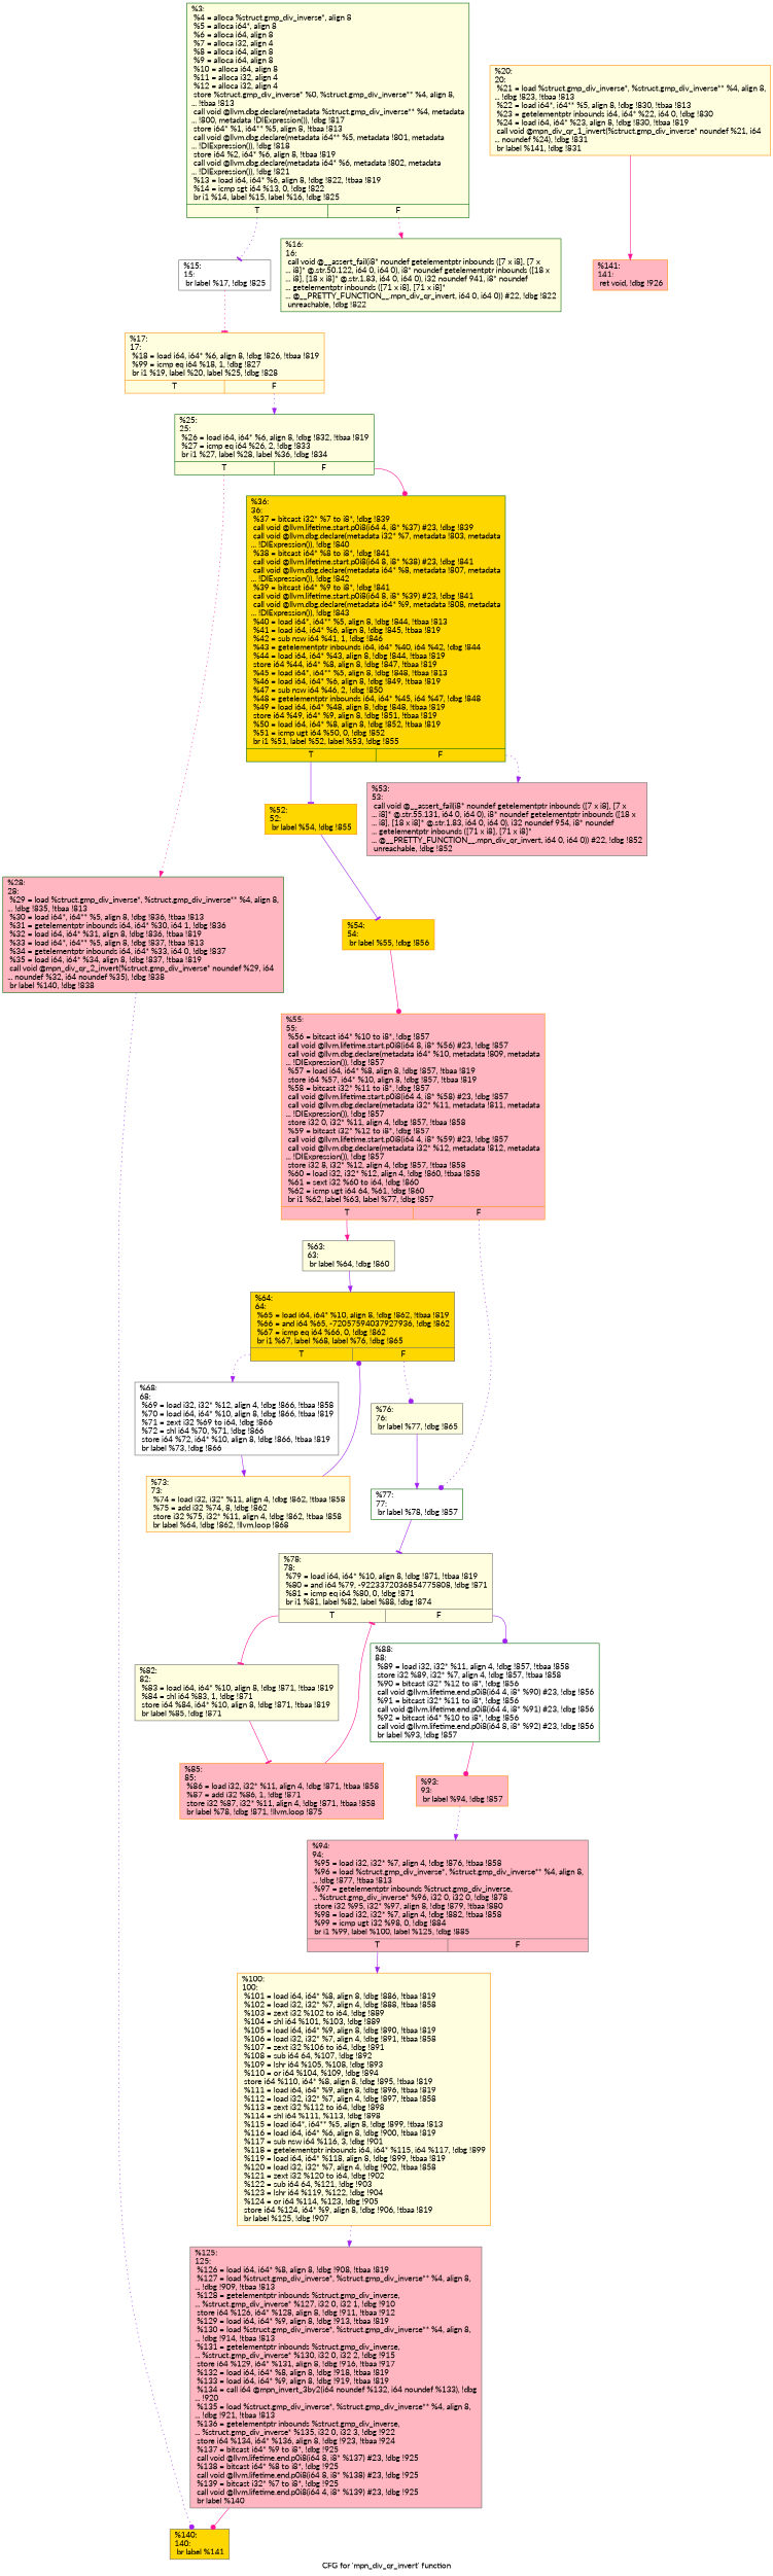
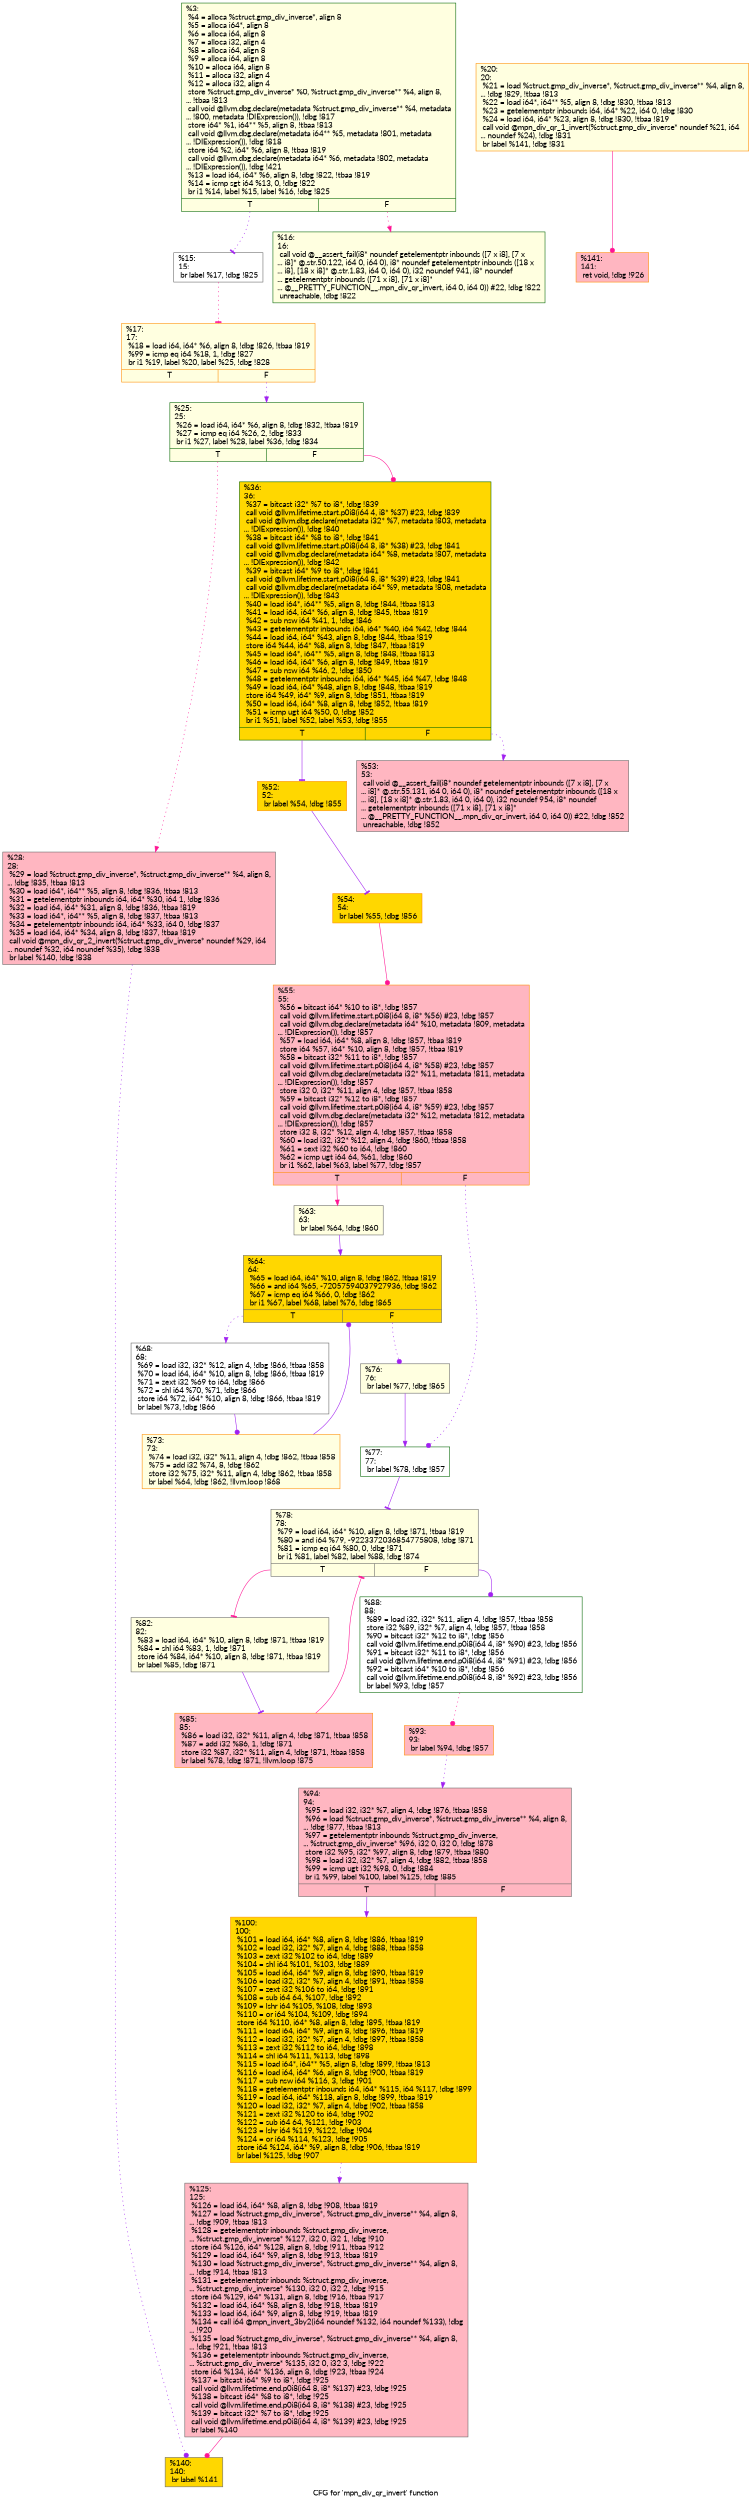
  digraph {
    fontname=Lato
    label="CFG for 'mpn_div_qr_invert' function"
    node [color=gray40 fillcolor=lightyellow fontname=Lato shape=record style=filled]
    edge [arrowhead=normal color=purple fontname=Lato style=solid]
-   n1 [color=darkgreen label="{%3:\l  %4 = alloca %struct.gmp_div_inverse*, align 8\l  %5 = alloca i64*, align 8\l  %6 = alloca i64, align 8\l  %7 = alloca i32, align 4\l  %8 = alloca i64, align 8\l  %9 = alloca i64, align 8\l  %10 = alloca i64, align 8\l  %11 = alloca i32, align 4\l  %12 = alloca i32, align 4\l  store %struct.gmp_div_inverse* %0, %struct.gmp_div_inverse** %4, align 8,\l... !tbaa !813\l  call void @llvm.dbg.declare(metadata %struct.gmp_div_inverse** %4, metadata\l... !800, metadata !DIExpression()), !dbg !817\l  store i64* %1, i64** %5, align 8, !tbaa !813\l  call void @llvm.dbg.declare(metadata i64** %5, metadata !801, metadata\l... !DIExpression()), !dbg !818\l  store i64 %2, i64* %6, align 8, !tbaa !819\l  call void @llvm.dbg.declare(metadata i64* %6, metadata !802, metadata\l... !DIExpression()), !dbg !821\l  %13 = load i64, i64* %6, align 8, !dbg !822, !tbaa !819\l  %14 = icmp sgt i64 %13, 0, !dbg !822\l  br i1 %14, label %15, label %16, !dbg !825\l|{<s0>T|<s1>F}}"]
+   n1 [color=darkgreen label="{%3:\l  %4 = alloca %struct.gmp_div_inverse*, align 8\l  %5 = alloca i64*, align 8\l  %6 = alloca i64, align 8\l  %7 = alloca i32, align 4\l  %8 = alloca i64, align 8\l  %9 = alloca i64, align 8\l  %10 = alloca i64, align 8\l  %11 = alloca i32, align 4\l  %12 = alloca i32, align 4\l  store %struct.gmp_div_inverse* %0, %struct.gmp_div_inverse** %4, align 8,\l... !tbaa !813\l  call void @llvm.dbg.declare(metadata %struct.gmp_div_inverse** %4, metadata\l... !800, metadata !DIExpression()), !dbg !817\l  store i64* %1, i64** %5, align 8, !tbaa !813\l  call void @llvm.dbg.declare(metadata i64** %5, metadata !801, metadata\l... !DIExpression()), !dbg !818\l  store i64 %2, i64* %6, align 8, !tbaa !819\l  call void @llvm.dbg.declare(metadata i64* %6, metadata !802, metadata\l... !DIExpression()), !dbg !421\l  %13 = load i64, i64* %6, align 8, !dbg !822, !tbaa !819\l  %14 = icmp sgt i64 %13, 0, !dbg !822\l  br i1 %14, label %15, label %16, !dbg !825\l|{<s0>T|<s1>F}}"]
    n2 [fillcolor=white label="{%15:\l15:                                               \l  br label %17, !dbg !825\l}"]
    n3 [color=darkgreen label="{%16:\l16:                                               \l  call void @__assert_fail(i8* noundef getelementptr inbounds ([7 x i8], [7 x\l... i8]* @.str.50.122, i64 0, i64 0), i8* noundef getelementptr inbounds ([18 x\l... i8], [18 x i8]* @.str.1.83, i64 0, i64 0), i32 noundef 941, i8* noundef\l... getelementptr inbounds ([71 x i8], [71 x i8]*\l... @__PRETTY_FUNCTION__.mpn_div_qr_invert, i64 0, i64 0)) #22, !dbg !822\l  unreachable, !dbg !822\l}"]
    n4 [color=darkorange label="{%17:\l17:                                               \l  %18 = load i64, i64* %6, align 8, !dbg !826, !tbaa !819\l  %99 = icmp eq i64 %18, 1, !dbg !827\l  br i1 %19, label %20, label %25, !dbg !828\l|{<s0>T|<s1>F}}"]
    n5 [color=darkgreen label="{%25:\l25:                                               \l  %26 = load i64, i64* %6, align 8, !dbg !832, !tbaa !819\l  %27 = icmp eq i64 %26, 2, !dbg !833\l  br i1 %27, label %28, label %36, !dbg !834\l|{<s0>T|<s1>F}}"]
-   n6 [color=darkorange label="{%20:\l20:                                               \l  %21 = load %struct.gmp_div_inverse*, %struct.gmp_div_inverse** %4, align 8,\l... !dbg !823, !tbaa !813\l  %22 = load i64*, i64** %5, align 8, !dbg !830, !tbaa !813\l  %23 = getelementptr inbounds i64, i64* %22, i64 0, !dbg !830\l  %24 = load i64, i64* %23, align 8, !dbg !830, !tbaa !819\l  call void @mpn_div_qr_1_invert(%struct.gmp_div_inverse* noundef %21, i64\l... noundef %24), !dbg !831\l  br label %141, !dbg !831\l}"]
+   n6 [color=darkorange label="{%20:\l20:                                               \l  %21 = load %struct.gmp_div_inverse*, %struct.gmp_div_inverse** %4, align 8,\l... !dbg !829, !tbaa !813\l  %22 = load i64*, i64** %5, align 8, !dbg !830, !tbaa !813\l  %23 = getelementptr inbounds i64, i64* %22, i64 0, !dbg !830\l  %24 = load i64, i64* %23, align 8, !dbg !830, !tbaa !819\l  call void @mpn_div_qr_1_invert(%struct.gmp_div_inverse* noundef %21, i64\l... noundef %24), !dbg !831\l  br label %141, !dbg !831\l}"]
    n7 [color=darkorange fillcolor=lightpink label="{%141:\l141:                                              \l  ret void, !dbg !926\l}"]
-   n8 [color=darkgreen fillcolor=lightpink label="{%28:\l28:                                               \l  %29 = load %struct.gmp_div_inverse*, %struct.gmp_div_inverse** %4, align 8,\l... !dbg !835, !tbaa !813\l  %30 = load i64*, i64** %5, align 8, !dbg !836, !tbaa !813\l  %31 = getelementptr inbounds i64, i64* %30, i64 1, !dbg !836\l  %32 = load i64, i64* %31, align 8, !dbg !836, !tbaa !819\l  %33 = load i64*, i64** %5, align 8, !dbg !837, !tbaa !813\l  %34 = getelementptr inbounds i64, i64* %33, i64 0, !dbg !837\l  %35 = load i64, i64* %34, align 8, !dbg !837, !tbaa !819\l  call void @mpn_div_qr_2_invert(%struct.gmp_div_inverse* noundef %29, i64\l... noundef %32, i64 noundef %35), !dbg !838\l  br label %140, !dbg !838\l}"]
+   n8 [fillcolor=lightpink label="{%28:\l28:                                               \l  %29 = load %struct.gmp_div_inverse*, %struct.gmp_div_inverse** %4, align 8,\l... !dbg !835, !tbaa !813\l  %30 = load i64*, i64** %5, align 8, !dbg !836, !tbaa !813\l  %31 = getelementptr inbounds i64, i64* %30, i64 1, !dbg !836\l  %32 = load i64, i64* %31, align 8, !dbg !836, !tbaa !819\l  %33 = load i64*, i64** %5, align 8, !dbg !837, !tbaa !813\l  %34 = getelementptr inbounds i64, i64* %33, i64 0, !dbg !837\l  %35 = load i64, i64* %34, align 8, !dbg !837, !tbaa !819\l  call void @mpn_div_qr_2_invert(%struct.gmp_div_inverse* noundef %29, i64\l... noundef %32, i64 noundef %35), !dbg !838\l  br label %140, !dbg !838\l}"]
    n9 [color=darkgreen fillcolor=gold label="{%36:\l36:                                               \l  %37 = bitcast i32* %7 to i8*, !dbg !839\l  call void @llvm.lifetime.start.p0i8(i64 4, i8* %37) #23, !dbg !839\l  call void @llvm.dbg.declare(metadata i32* %7, metadata !803, metadata\l... !DIExpression()), !dbg !840\l  %38 = bitcast i64* %8 to i8*, !dbg !841\l  call void @llvm.lifetime.start.p0i8(i64 8, i8* %38) #23, !dbg !841\l  call void @llvm.dbg.declare(metadata i64* %8, metadata !807, metadata\l... !DIExpression()), !dbg !842\l  %39 = bitcast i64* %9 to i8*, !dbg !841\l  call void @llvm.lifetime.start.p0i8(i64 8, i8* %39) #23, !dbg !841\l  call void @llvm.dbg.declare(metadata i64* %9, metadata !808, metadata\l... !DIExpression()), !dbg !843\l  %40 = load i64*, i64** %5, align 8, !dbg !844, !tbaa !813\l  %41 = load i64, i64* %6, align 8, !dbg !845, !tbaa !819\l  %42 = sub nsw i64 %41, 1, !dbg !846\l  %43 = getelementptr inbounds i64, i64* %40, i64 %42, !dbg !844\l  %44 = load i64, i64* %43, align 8, !dbg !844, !tbaa !819\l  store i64 %44, i64* %8, align 8, !dbg !847, !tbaa !819\l  %45 = load i64*, i64** %5, align 8, !dbg !848, !tbaa !813\l  %46 = load i64, i64* %6, align 8, !dbg !849, !tbaa !819\l  %47 = sub nsw i64 %46, 2, !dbg !850\l  %48 = getelementptr inbounds i64, i64* %45, i64 %47, !dbg !848\l  %49 = load i64, i64* %48, align 8, !dbg !848, !tbaa !819\l  store i64 %49, i64* %9, align 8, !dbg !851, !tbaa !819\l  %50 = load i64, i64* %8, align 8, !dbg !852, !tbaa !819\l  %51 = icmp ugt i64 %50, 0, !dbg !852\l  br i1 %51, label %52, label %53, !dbg !855\l|{<s0>T|<s1>F}}"]
    n10 [fillcolor=gold label="{%140:\l140:                                              \l  br label %141\l}"]
    n11 [color=darkorange fillcolor=gold label="{%52:\l52:                                               \l  br label %54, !dbg !855\l}"]
    n12 [fillcolor=lightpink label="{%53:\l53:                                               \l  call void @__assert_fail(i8* noundef getelementptr inbounds ([7 x i8], [7 x\l... i8]* @.str.55.131, i64 0, i64 0), i8* noundef getelementptr inbounds ([18 x\l... i8], [18 x i8]* @.str.1.83, i64 0, i64 0), i32 noundef 954, i8* noundef\l... getelementptr inbounds ([71 x i8], [71 x i8]*\l... @__PRETTY_FUNCTION__.mpn_div_qr_invert, i64 0, i64 0)) #22, !dbg !852\l  unreachable, !dbg !852\l}"]
    n13 [color=darkorange fillcolor=gold label="{%54:\l54:                                               \l  br label %55, !dbg !856\l}"]
    n14 [color=darkorange fillcolor=lightpink label="{%55:\l55:                                               \l  %56 = bitcast i64* %10 to i8*, !dbg !857\l  call void @llvm.lifetime.start.p0i8(i64 8, i8* %56) #23, !dbg !857\l  call void @llvm.dbg.declare(metadata i64* %10, metadata !809, metadata\l... !DIExpression()), !dbg !857\l  %57 = load i64, i64* %8, align 8, !dbg !857, !tbaa !819\l  store i64 %57, i64* %10, align 8, !dbg !857, !tbaa !819\l  %58 = bitcast i32* %11 to i8*, !dbg !857\l  call void @llvm.lifetime.start.p0i8(i64 4, i8* %58) #23, !dbg !857\l  call void @llvm.dbg.declare(metadata i32* %11, metadata !811, metadata\l... !DIExpression()), !dbg !857\l  store i32 0, i32* %11, align 4, !dbg !857, !tbaa !858\l  %59 = bitcast i32* %12 to i8*, !dbg !857\l  call void @llvm.lifetime.start.p0i8(i64 4, i8* %59) #23, !dbg !857\l  call void @llvm.dbg.declare(metadata i32* %12, metadata !812, metadata\l... !DIExpression()), !dbg !857\l  store i32 8, i32* %12, align 4, !dbg !857, !tbaa !858\l  %60 = load i32, i32* %12, align 4, !dbg !860, !tbaa !858\l  %61 = sext i32 %60 to i64, !dbg !860\l  %62 = icmp ugt i64 64, %61, !dbg !860\l  br i1 %62, label %63, label %77, !dbg !857\l|{<s0>T|<s1>F}}"]
    n15 [label="{%63:\l63:                                               \l  br label %64, !dbg !860\l}"]
    n16 [color=darkgreen fillcolor=white label="{%77:\l77:                                               \l  br label %78, !dbg !857\l}"]
    n17 [fillcolor=gold label="{%64:\l64:                                               \l  %65 = load i64, i64* %10, align 8, !dbg !862, !tbaa !819\l  %66 = and i64 %65, -72057594037927936, !dbg !862\l  %67 = icmp eq i64 %66, 0, !dbg !862\l  br i1 %67, label %68, label %76, !dbg !865\l|{<s0>T|<s1>F}}"]
    n18 [label="{%78:\l78:                                               \l  %79 = load i64, i64* %10, align 8, !dbg !871, !tbaa !819\l  %80 = and i64 %79, -9223372036854775808, !dbg !871\l  %81 = icmp eq i64 %80, 0, !dbg !871\l  br i1 %81, label %82, label %88, !dbg !874\l|{<s0>T|<s1>F}}"]
    n19 [fillcolor=white label="{%68:\l68:                                               \l  %69 = load i32, i32* %12, align 4, !dbg !866, !tbaa !858\l  %70 = load i64, i64* %10, align 8, !dbg !866, !tbaa !819\l  %71 = zext i32 %69 to i64, !dbg !866\l  %72 = shl i64 %70, %71, !dbg !866\l  store i64 %72, i64* %10, align 8, !dbg !866, !tbaa !819\l  br label %73, !dbg !866\l}"]
    n20 [label="{%76:\l76:                                               \l  br label %77, !dbg !865\l}"]
    n21 [label="{%82:\l82:                                               \l  %83 = load i64, i64* %10, align 8, !dbg !871, !tbaa !819\l  %84 = shl i64 %83, 1, !dbg !871\l  store i64 %84, i64* %10, align 8, !dbg !871, !tbaa !819\l  br label %85, !dbg !871\l}"]
    n22 [color=darkgreen fillcolor=white label="{%88:\l88:                                               \l  %89 = load i32, i32* %11, align 4, !dbg !857, !tbaa !858\l  store i32 %89, i32* %7, align 4, !dbg !857, !tbaa !858\l  %90 = bitcast i32* %12 to i8*, !dbg !856\l  call void @llvm.lifetime.end.p0i8(i64 4, i8* %90) #23, !dbg !856\l  %91 = bitcast i32* %11 to i8*, !dbg !856\l  call void @llvm.lifetime.end.p0i8(i64 4, i8* %91) #23, !dbg !856\l  %92 = bitcast i64* %10 to i8*, !dbg !856\l  call void @llvm.lifetime.end.p0i8(i64 8, i8* %92) #23, !dbg !856\l  br label %93, !dbg !857\l}"]
    n23 [color=darkorange label="{%73:\l73:                                               \l  %74 = load i32, i32* %11, align 4, !dbg !862, !tbaa !858\l  %75 = add i32 %74, 8, !dbg !862\l  store i32 %75, i32* %11, align 4, !dbg !862, !tbaa !858\l  br label %64, !dbg !862, !llvm.loop !868\l}"]
    n24 [color=darkorange fillcolor=lightpink label="{%85:\l85:                                               \l  %86 = load i32, i32* %11, align 4, !dbg !871, !tbaa !858\l  %87 = add i32 %86, 1, !dbg !871\l  store i32 %87, i32* %11, align 4, !dbg !871, !tbaa !858\l  br label %78, !dbg !871, !llvm.loop !875\l}"]
    n25 [color=darkorange fillcolor=lightpink label="{%93:\l93:                                               \l  br label %94, !dbg !857\l}"]
    n26 [fillcolor=lightpink label="{%94:\l94:                                               \l  %95 = load i32, i32* %7, align 4, !dbg !876, !tbaa !858\l  %96 = load %struct.gmp_div_inverse*, %struct.gmp_div_inverse** %4, align 8,\l... !dbg !877, !tbaa !813\l  %97 = getelementptr inbounds %struct.gmp_div_inverse,\l... %struct.gmp_div_inverse* %96, i32 0, i32 0, !dbg !878\l  store i32 %95, i32* %97, align 8, !dbg !879, !tbaa !880\l  %98 = load i32, i32* %7, align 4, !dbg !882, !tbaa !858\l  %99 = icmp ugt i32 %98, 0, !dbg !884\l  br i1 %99, label %100, label %125, !dbg !885\l|{<s0>T|<s1>F}}"]
-   n27 [color=darkorange label="{%100:\l100:                                              \l  %101 = load i64, i64* %8, align 8, !dbg !886, !tbaa !819\l  %102 = load i32, i32* %7, align 4, !dbg !888, !tbaa !858\l  %103 = zext i32 %102 to i64, !dbg !889\l  %104 = shl i64 %101, %103, !dbg !889\l  %105 = load i64, i64* %9, align 8, !dbg !890, !tbaa !819\l  %106 = load i32, i32* %7, align 4, !dbg !891, !tbaa !858\l  %107 = zext i32 %106 to i64, !dbg !891\l  %108 = sub i64 64, %107, !dbg !892\l  %109 = lshr i64 %105, %108, !dbg !893\l  %110 = or i64 %104, %109, !dbg !894\l  store i64 %110, i64* %8, align 8, !dbg !895, !tbaa !819\l  %111 = load i64, i64* %9, align 8, !dbg !896, !tbaa !819\l  %112 = load i32, i32* %7, align 4, !dbg !897, !tbaa !858\l  %113 = zext i32 %112 to i64, !dbg !898\l  %114 = shl i64 %111, %113, !dbg !898\l  %115 = load i64*, i64** %5, align 8, !dbg !899, !tbaa !813\l  %116 = load i64, i64* %6, align 8, !dbg !900, !tbaa !819\l  %117 = sub nsw i64 %116, 3, !dbg !901\l  %118 = getelementptr inbounds i64, i64* %115, i64 %117, !dbg !899\l  %119 = load i64, i64* %118, align 8, !dbg !899, !tbaa !819\l  %120 = load i32, i32* %7, align 4, !dbg !902, !tbaa !858\l  %121 = zext i32 %120 to i64, !dbg !902\l  %122 = sub i64 64, %121, !dbg !903\l  %123 = lshr i64 %119, %122, !dbg !904\l  %124 = or i64 %114, %123, !dbg !905\l  store i64 %124, i64* %9, align 8, !dbg !906, !tbaa !819\l  br label %125, !dbg !907\l}"]
+   n27 [color=darkorange fillcolor=gold label="{%100:\l100:                                              \l  %101 = load i64, i64* %8, align 8, !dbg !886, !tbaa !819\l  %102 = load i32, i32* %7, align 4, !dbg !888, !tbaa !858\l  %103 = zext i32 %102 to i64, !dbg !889\l  %104 = shl i64 %101, %103, !dbg !889\l  %105 = load i64, i64* %9, align 8, !dbg !890, !tbaa !819\l  %106 = load i32, i32* %7, align 4, !dbg !891, !tbaa !858\l  %107 = zext i32 %106 to i64, !dbg !891\l  %108 = sub i64 64, %107, !dbg !892\l  %109 = lshr i64 %105, %108, !dbg !893\l  %110 = or i64 %104, %109, !dbg !894\l  store i64 %110, i64* %8, align 8, !dbg !895, !tbaa !819\l  %111 = load i64, i64* %9, align 8, !dbg !896, !tbaa !819\l  %112 = load i32, i32* %7, align 4, !dbg !897, !tbaa !858\l  %113 = zext i32 %112 to i64, !dbg !898\l  %114 = shl i64 %111, %113, !dbg !898\l  %115 = load i64*, i64** %5, align 8, !dbg !899, !tbaa !813\l  %116 = load i64, i64* %6, align 8, !dbg !900, !tbaa !819\l  %117 = sub nsw i64 %116, 3, !dbg !901\l  %118 = getelementptr inbounds i64, i64* %115, i64 %117, !dbg !899\l  %119 = load i64, i64* %118, align 8, !dbg !899, !tbaa !819\l  %120 = load i32, i32* %7, align 4, !dbg !902, !tbaa !858\l  %121 = zext i32 %120 to i64, !dbg !902\l  %122 = sub i64 64, %121, !dbg !903\l  %123 = lshr i64 %119, %122, !dbg !904\l  %124 = or i64 %114, %123, !dbg !905\l  store i64 %124, i64* %9, align 8, !dbg !906, !tbaa !819\l  br label %125, !dbg !907\l}"]
    n28 [fillcolor=lightpink label="{%125:\l125:                                              \l  %126 = load i64, i64* %8, align 8, !dbg !908, !tbaa !819\l  %127 = load %struct.gmp_div_inverse*, %struct.gmp_div_inverse** %4, align 8,\l... !dbg !909, !tbaa !813\l  %128 = getelementptr inbounds %struct.gmp_div_inverse,\l... %struct.gmp_div_inverse* %127, i32 0, i32 1, !dbg !910\l  store i64 %126, i64* %128, align 8, !dbg !911, !tbaa !912\l  %129 = load i64, i64* %9, align 8, !dbg !913, !tbaa !819\l  %130 = load %struct.gmp_div_inverse*, %struct.gmp_div_inverse** %4, align 8,\l... !dbg !914, !tbaa !813\l  %131 = getelementptr inbounds %struct.gmp_div_inverse,\l... %struct.gmp_div_inverse* %130, i32 0, i32 2, !dbg !915\l  store i64 %129, i64* %131, align 8, !dbg !916, !tbaa !917\l  %132 = load i64, i64* %8, align 8, !dbg !918, !tbaa !819\l  %133 = load i64, i64* %9, align 8, !dbg !919, !tbaa !819\l  %134 = call i64 @mpn_invert_3by2(i64 noundef %132, i64 noundef %133), !dbg\l... !920\l  %135 = load %struct.gmp_div_inverse*, %struct.gmp_div_inverse** %4, align 8,\l... !dbg !921, !tbaa !813\l  %136 = getelementptr inbounds %struct.gmp_div_inverse,\l... %struct.gmp_div_inverse* %135, i32 0, i32 3, !dbg !922\l  store i64 %134, i64* %136, align 8, !dbg !923, !tbaa !924\l  %137 = bitcast i64* %9 to i8*, !dbg !925\l  call void @llvm.lifetime.end.p0i8(i64 8, i8* %137) #23, !dbg !925\l  %138 = bitcast i64* %8 to i8*, !dbg !925\l  call void @llvm.lifetime.end.p0i8(i64 8, i8* %138) #23, !dbg !925\l  %139 = bitcast i32* %7 to i8*, !dbg !925\l  call void @llvm.lifetime.end.p0i8(i64 4, i8* %139) #23, !dbg !925\l  br label %140\l}"]
    n1 -> n2 [arrowhead=tee style=dotted tailport=s0]
    n1 -> n3 [color=deeppink style=dotted tailport=s1]
    n2 -> n4 [arrowhead=tee color=deeppink style=dotted]
    n4 -> n5 [style=dotted tailport=s1]
    n5 -> n8 [color=deeppink style=dotted tailport=s0]
    n5 -> n9 [arrowhead=dot color=deeppink tailport=s1]
-   n6 -> n7 [color=deeppink]
+   n6 -> n7 [arrowhead=dot color=deeppink]
    n8 -> n10 [arrowhead=dot style=dotted]
    n9 -> n11 [arrowhead=tee tailport=s0]
    n9 -> n12 [style=dotted tailport=s1]
    n11 -> n13 [arrowhead=tee]
    n13 -> n14 [arrowhead=dot color=deeppink]
    n14 -> n15 [color=deeppink tailport=s0]
    n14 -> n16 [arrowhead=dot style=dotted tailport=s1]
    n15 -> n17
    n16 -> n18 [arrowhead=tee]
    n17 -> n19 [style=dotted tailport=s0]
    n17 -> n20 [arrowhead=dot style=dotted tailport=s1]
    n18 -> n21 [arrowhead=tee color=deeppink tailport=s0]
    n18 -> n22 [arrowhead=dot tailport=s1]
-   n19 -> n23
+   n19 -> n23 [arrowhead=dot]
    n20 -> n16
-   n21 -> n24 [arrowhead=tee color=deeppink]
-   n22 -> n25 [arrowhead=dot color=deeppink]
+   n21 -> n24 [arrowhead=tee]
+   n22 -> n25 [arrowhead=dot color=deeppink style=dotted]
    n23 -> n17 [arrowhead=dot]
    n24 -> n18 [arrowhead=tee color=deeppink]
    n25 -> n26 [style=dotted]
    n26 -> n27 [tailport=s0]
    n27 -> n28 [style=dotted]
    n28 -> n10 [arrowhead=dot color=deeppink]
  }
